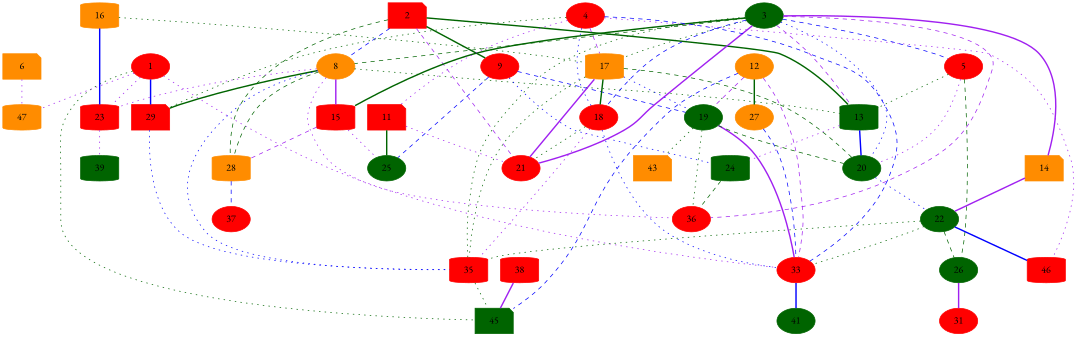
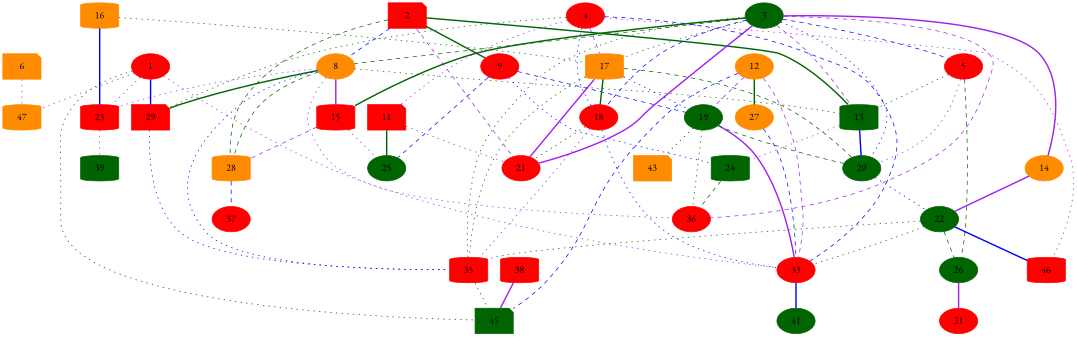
  graph {
    fontname="EB Garamond"
    node [color=red fontname="EB Garamond" shape=ellipse style=filled]
    edge [color=purple fontname="EB Garamond" style=dotted weight=1.0]
    23 [shape=cylinder]
    1
    29 [shape=note]
    33
    45 [color=darkgreen shape=note]
    47 [color=darkorange shape=cylinder]
    39 [color=darkgreen shape=cylinder]
    35 [shape=cylinder]
    41 [color=darkgreen]
    2 [shape=note]
    8 [color=darkorange]
    9
    13 [color=darkgreen shape=cylinder]
    21
    28 [color=darkorange shape=cylinder]
    15 [shape=cylinder]
    36
    19 [color=darkgreen]
    24 [color=darkgreen shape=cylinder]
    25 [color=darkgreen]
    20 [color=darkgreen]
    37
    3 [color=darkgreen]
    5
-   14 [color=darkorange shape=note]
+   14 [color=darkorange]
    17 [color=darkorange shape=cylinder]
    18
    26 [color=darkgreen]
    22 [color=darkgreen]
    4
    11 [shape=note]
    46 [shape=cylinder]
    31
    6 [color=darkorange shape=note]
    43 [color=darkorange shape=note]
    12 [color=darkorange]
    27 [color=darkorange]
    16 [color=darkorange shape=cylinder]
    38 [shape=cylinder]
    23 -- 39
    1 -- 23
    1 -- 29 [color=blue style=bold weight=4.0]
    1 -- 33
    1 -- 45 [color=darkgreen]
    1 -- 47
    29 -- 35 [color=blue]
    33 -- 41 [color=blue style=bold]
    35 -- 45 [color=darkgreen]
    2 -- 8 [color=blue style=dashed]
    2 -- 9 [color=darkgreen style=bold]
    2 -- 13 [color=darkgreen style=bold]
    2 -- 21 [style=dashed]
    2 -- 28 [color=darkgreen style=dashed]
    8 -- 23
    8 -- 29 [color=darkgreen style=bold]
    8 -- 35 [color=blue]
    8 -- 13 [color=darkgreen weight=2.0]
    8 -- 28 [color=darkgreen style=dashed weight=2.0]
    8 -- 15 [style=bold]
    8 -- 36 [weight=2.0]
    9 -- 19 [color=blue style=dashed weight=4.0]
    9 -- 24 [color=blue]
    9 -- 25 [color=blue style=dashed]
    13 -- 24
    13 -- 20 [color=blue style=bold]
    28 -- 37 [color=blue style=dashed weight=2.0]
    15 -- 28 [style=dashed]
    15 -- 25
    19 -- 33 [style=bold]
    19 -- 36 [color=darkgreen]
    19 -- 20 [color=darkgreen style=dashed]
    19 -- 43 [color=darkgreen]
    24 -- 36 [color=darkgreen style=dashed]
    20 -- 22 [color=blue]
    3 -- 35 [color=darkgreen]
    3 -- 8 [color=darkgreen style=dashed weight=4.0]
    3 -- 13 [style=dashed weight=2.0]
    3 -- 21 [style=bold]
    3 -- 15 [color=darkgreen style=bold weight=2.0]
    3 -- 36 [style=dashed]
    3 -- 20 [color=blue weight=3.0]
    3 -- 5 [color=blue style=dashed weight=3.0]
    3 -- 14 [style=bold]
    3 -- 17 [color=darkgreen]
    3 -- 18 [color=blue style=dashed]
    5 -- 13 [color=darkgreen]
    5 -- 20
    5 -- 26 [color=darkgreen style=dashed]
    14 -- 22 [style=bold]
    17 -- 35 [color=darkgreen]
    17 -- 21 [style=bold]
    17 -- 19 [color=blue]
    17 -- 20 [color=darkgreen style=dashed]
    17 -- 18 [color=darkgreen style=bold weight=2.0]
    18 -- 33 [color=blue]
    18 -- 35
    18 -- 21 [color=darkgreen]
    26 -- 31 [style=bold]
    22 -- 33 [color=darkgreen]
    22 -- 35 [color=darkgreen]
    22 -- 26 [color=darkgreen style=dashed]
    22 -- 46 [color=blue style=bold]
    4 -- 29 [color=darkgreen]
    4 -- 33 [color=blue style=dashed]
    4 -- 17 [style=dashed]
    4 -- 18 [color=blue]
    4 -- 11
    4 -- 46
    11 -- 21
    11 -- 25 [color=darkgreen style=bold]
    6 -- 47
    12 -- 33 [style=dashed]
    12 -- 45 [color=blue style=dashed]
    12 -- 19 [style=dashed]
    12 -- 27 [color=darkgreen style=bold weight=3.0]
    27 -- 33 [color=blue style=dashed]
    16 -- 23 [color=blue style=bold weight=2.0]
    16 -- 17 [color=darkgreen]
    38 -- 45 [style=bold]
  }
